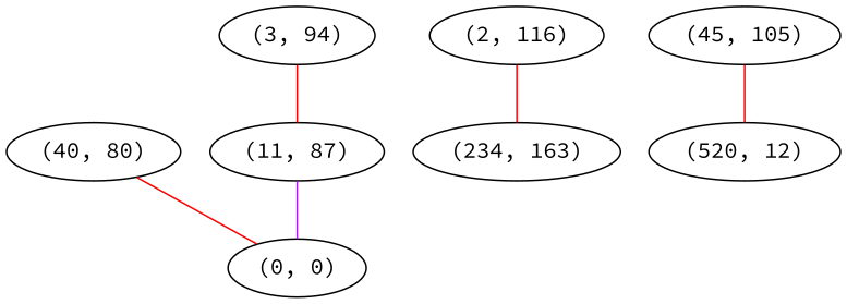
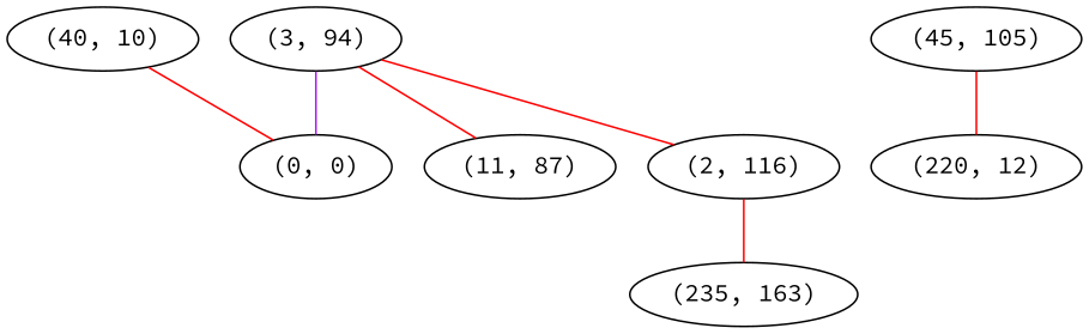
  graph {
    fontname="Source Code Pro"
    node [fontname="Source Code Pro"]
    edge [color=red fontname="Source Code Pro" weight=1]
-   "(40, 80)"
+   "(40, 80)" [label="(40, 10)"]
    "(0, 0)"
    "(11, 87)"
    "(3, 94)"
    n5 [label="(2, 116)"]
-   "(234, 163)"
+   "(234, 163)" [label="(235, 163)"]
    "(45, 105)"
-   "(220, 12)" [label="(520, 12)"]
+   "(220, 12)"
    "(40, 80)" -- "(0, 0)"
-   "(11, 87)" -- "(0, 0)" [color=purple weight=4]
+   "(3, 94)" -- "(0, 0)" [color=purple weight=4]
    "(3, 94)" -- "(11, 87)"
+   "(3, 94)" -- n5
    n5 -- "(234, 163)"
    "(45, 105)" -- "(220, 12)"
  }
